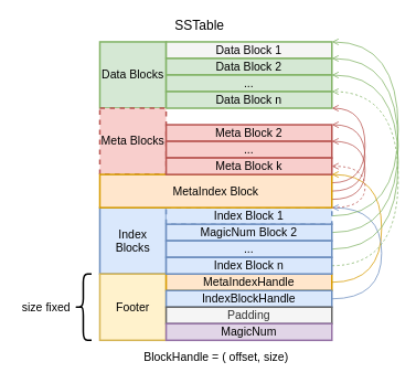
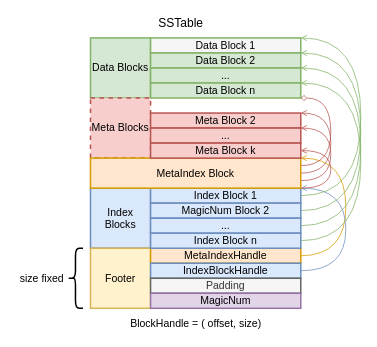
  <mxCell id="0" />
  <mxCell id="1" parent="0" />
  <mxCell id="2" value="&lt;font style=&quot;font-size: 14px&quot;&gt;Data Blocks&lt;/font&gt;" style="rounded=0;whiteSpace=wrap;html=1;strokeWidth=2;fillColor=#d5e8d4;strokeColor=#82b366;" parent="1" vertex="1"><mxGeometry x="120" y="50" width="80" height="80" as="geometry" /></mxCell>
  <mxCell id="3" value="&lt;font style=&quot;font-size: 14px&quot;&gt;Data Block 1&lt;/font&gt;" style="rounded=0;whiteSpace=wrap;html=1;strokeWidth=2;fillColor=#f5f5f5;strokeColor=#82b366;" parent="1" vertex="1"><mxGeometry x="200" y="50" width="200" height="20" as="geometry" /></mxCell>
  <mxCell id="4" value="&lt;font style=&quot;font-size: 14px&quot;&gt;Data Block 2&lt;/font&gt;" style="rounded=0;whiteSpace=wrap;html=1;strokeWidth=2;fillColor=#d5e8d4;strokeColor=#82b366;" parent="1" vertex="1"><mxGeometry x="200" y="70" width="200" height="20" as="geometry" /></mxCell>
  <mxCell id="5" value="&lt;font style=&quot;font-size: 14px&quot;&gt;...&lt;/font&gt;" style="rounded=0;whiteSpace=wrap;html=1;strokeWidth=2;fillColor=#d5e8d4;strokeColor=#82b366;" parent="1" vertex="1"><mxGeometry x="200" y="90" width="200" height="20" as="geometry" /></mxCell>
  <mxCell id="6" value="&lt;font style=&quot;font-size: 14px&quot;&gt;Index Blocks&lt;br&gt;&lt;/font&gt;" style="rounded=0;whiteSpace=wrap;html=1;strokeWidth=2;fillColor=#dae8fc;strokeColor=#6c8ebf;" parent="1" vertex="1"><mxGeometry x="120" y="250" width="80" height="80" as="geometry" /></mxCell>
  <mxCell id="7" value="&lt;font style=&quot;font-size: 14px&quot;&gt;Footer&lt;br&gt;&lt;/font&gt;" style="rounded=0;whiteSpace=wrap;html=1;strokeWidth=2;fillColor=#fff2cc;strokeColor=#d6b656;" parent="1" vertex="1"><mxGeometry x="120" y="330" width="80" height="80" as="geometry" /></mxCell>
  <mxCell id="8" style="edgeStyle=orthogonalEdgeStyle;curved=1;rounded=0;orthogonalLoop=1;jettySize=auto;html=1;exitX=1;exitY=0.5;exitDx=0;exitDy=0;entryX=1;entryY=1;entryDx=0;entryDy=0;endArrow=open;endFill=0;strokeWidth=1;fillColor=#ffe6cc;strokeColor=#d79b00;" edge="1" parent="1" source="9" target="35"><mxGeometry relative="1" as="geometry"><Array as="points"><mxPoint x="460" y="340" /><mxPoint x="460" y="210" /></Array></mxGeometry></mxCell>
  <mxCell id="9" value="&lt;font style=&quot;font-size: 14px&quot;&gt;MetaIndexHandle&lt;br&gt;&lt;/font&gt;" style="rounded=0;whiteSpace=wrap;html=1;strokeWidth=2;fillColor=#ffe6cc;strokeColor=#d79b00;" parent="1" vertex="1"><mxGeometry x="200" y="330" width="200" height="20" as="geometry" /></mxCell>
  <mxCell id="10" style="edgeStyle=orthogonalEdgeStyle;curved=1;rounded=0;orthogonalLoop=1;jettySize=auto;html=1;exitX=1;exitY=0.5;exitDx=0;exitDy=0;entryX=1;entryY=0;entryDx=0;entryDy=0;endArrow=open;endFill=0;strokeWidth=1;fillColor=#dae8fc;strokeColor=#6c8ebf;" edge="1" parent="1" source="11" target="17"><mxGeometry relative="1" as="geometry"><Array as="points"><mxPoint x="460" y="360" /><mxPoint x="460" y="250" /></Array></mxGeometry></mxCell>
  <mxCell id="11" value="&lt;font style=&quot;font-size: 14px&quot;&gt;IndexBlockHandle&lt;br&gt;&lt;/font&gt;" style="rounded=0;whiteSpace=wrap;html=1;strokeWidth=2;fillColor=#dae8fc;strokeColor=#6c8ebf;" parent="1" vertex="1"><mxGeometry x="200" y="350" width="200" height="20" as="geometry" /></mxCell>
  <mxCell id="12" value="&lt;font style=&quot;font-size: 14px&quot;&gt;BlockHandle = ( offset, size)&lt;/font&gt;" style="text;html=1;align=center;verticalAlign=middle;resizable=0;points=[];autosize=1;" parent="1" vertex="1"><mxGeometry x="165" y="420" width="190" height="20" as="geometry" /></mxCell>
  <mxCell id="13" value="&lt;font style=&quot;font-size: 14px&quot;&gt;Padding&lt;br&gt;&lt;/font&gt;" style="rounded=0;whiteSpace=wrap;html=1;strokeWidth=2;fillColor=#f5f5f5;strokeColor=#666666;fontColor=#333333;" parent="1" vertex="1"><mxGeometry x="200" y="370" width="200" height="20" as="geometry" /></mxCell>
  <mxCell id="14" value="&lt;font style=&quot;font-size: 14px&quot;&gt;MagicNum&lt;br&gt;&lt;/font&gt;" style="rounded=0;whiteSpace=wrap;html=1;strokeWidth=2;fillColor=#e1d5e7;strokeColor=#9673a6;" parent="1" vertex="1"><mxGeometry x="200" y="390" width="200" height="20" as="geometry" /></mxCell>
  <mxCell id="15" value="&lt;font style=&quot;font-size: 14px&quot;&gt;Data Block n&lt;/font&gt;" style="rounded=0;whiteSpace=wrap;html=1;strokeWidth=2;fillColor=#d5e8d4;strokeColor=#82b366;" parent="1" vertex="1"><mxGeometry x="200" y="110" width="200" height="20" as="geometry" /></mxCell>
  <mxCell id="16" style="edgeStyle=orthogonalEdgeStyle;curved=1;rounded=0;orthogonalLoop=1;jettySize=auto;html=1;exitX=1;exitY=0.5;exitDx=0;exitDy=0;entryX=1;entryY=0;entryDx=0;entryDy=0;endArrow=open;endFill=0;strokeWidth=1;fillColor=#d5e8d4;strokeColor=#82b366;" edge="1" parent="1" source="17" target="3"><mxGeometry relative="1" as="geometry"><Array as="points"><mxPoint x="480" y="260" /><mxPoint x="480" y="50" /></Array></mxGeometry></mxCell>
- <mxCell id="17" value="&lt;font style=&quot;font-size: 14px&quot;&gt;Index Block 1&lt;/font&gt;" style="rounded=0;whiteSpace=wrap;html=1;strokeWidth=2;fillColor=#dae8fc;strokeColor=#6c8ebf;dashed=1;" parent="1" vertex="1"><mxGeometry x="200" y="250" width="200" height="20" as="geometry" /></mxCell>
+ <mxCell id="17" value="&lt;font style=&quot;font-size: 14px&quot;&gt;Index Block 1&lt;/font&gt;" style="rounded=0;whiteSpace=wrap;html=1;strokeWidth=2;fillColor=#dae8fc;strokeColor=#6c8ebf;" parent="1" vertex="1"><mxGeometry x="200" y="250" width="200" height="20" as="geometry" /></mxCell>
  <mxCell id="18" style="edgeStyle=orthogonalEdgeStyle;curved=1;rounded=0;orthogonalLoop=1;jettySize=auto;html=1;exitX=1;exitY=0.5;exitDx=0;exitDy=0;entryX=1;entryY=0;entryDx=0;entryDy=0;endArrow=open;endFill=0;strokeWidth=1;fillColor=#d5e8d4;strokeColor=#82b366;" edge="1" parent="1" source="19" target="4"><mxGeometry relative="1" as="geometry"><Array as="points"><mxPoint x="480" y="280" /><mxPoint x="480" y="70" /></Array></mxGeometry></mxCell>
  <mxCell id="19" value="&lt;font style=&quot;font-size: 14px&quot;&gt;MagicNum Block 2&lt;/font&gt;" style="rounded=0;whiteSpace=wrap;html=1;strokeWidth=2;fillColor=#dae8fc;strokeColor=#6c8ebf;" parent="1" vertex="1"><mxGeometry x="200" y="270" width="200" height="20" as="geometry" /></mxCell>
  <mxCell id="20" style="edgeStyle=orthogonalEdgeStyle;curved=1;rounded=0;orthogonalLoop=1;jettySize=auto;html=1;exitX=1;exitY=0.5;exitDx=0;exitDy=0;entryX=1;entryY=1;entryDx=0;entryDy=0;endArrow=open;endFill=0;strokeWidth=1;fillColor=#d5e8d4;strokeColor=#82b366;" edge="1" parent="1" source="21" target="4"><mxGeometry relative="1" as="geometry"><Array as="points"><mxPoint x="480" y="300" /><mxPoint x="480" y="90" /></Array></mxGeometry></mxCell>
  <mxCell id="21" value="&lt;font style=&quot;font-size: 14px&quot;&gt;...&lt;/font&gt;" style="rounded=0;whiteSpace=wrap;html=1;strokeWidth=2;fillColor=#dae8fc;strokeColor=#6c8ebf;" parent="1" vertex="1"><mxGeometry x="200" y="290" width="200" height="20" as="geometry" /></mxCell>
- <mxCell id="22" style="edgeStyle=orthogonalEdgeStyle;curved=1;rounded=0;orthogonalLoop=1;jettySize=auto;html=1;exitX=1;exitY=0.5;exitDx=0;exitDy=0;entryX=1;entryY=0;entryDx=0;entryDy=0;endArrow=open;endFill=0;strokeWidth=1;fillColor=#d5e8d4;strokeColor=#82b366;dashed=1;" edge="1" parent="1" source="23" target="15"><mxGeometry relative="1" as="geometry"><Array as="points"><mxPoint x="480" y="320" /><mxPoint x="480" y="110" /></Array></mxGeometry></mxCell>
+ <mxCell id="22" style="edgeStyle=orthogonalEdgeStyle;curved=1;rounded=0;orthogonalLoop=1;jettySize=auto;html=1;exitX=1;exitY=0.5;exitDx=0;exitDy=0;entryX=1;entryY=0;entryDx=0;entryDy=0;endArrow=open;endFill=0;strokeWidth=1;fillColor=#d5e8d4;strokeColor=#82b366;" edge="1" parent="1" source="23" target="15"><mxGeometry relative="1" as="geometry"><Array as="points"><mxPoint x="480" y="320" /><mxPoint x="480" y="110" /></Array></mxGeometry></mxCell>
  <mxCell id="23" value="&lt;font style=&quot;font-size: 14px&quot;&gt;Index Block n&lt;/font&gt;" style="rounded=0;whiteSpace=wrap;html=1;strokeWidth=2;fillColor=#dae8fc;strokeColor=#6c8ebf;" parent="1" vertex="1"><mxGeometry x="200" y="310" width="200" height="20" as="geometry" /></mxCell>
  <mxCell id="24" value="&lt;font style=&quot;font-size: 16px&quot;&gt;SSTable&lt;/font&gt;" style="text;html=1;align=center;verticalAlign=middle;resizable=0;points=[];autosize=1;" parent="1" vertex="1"><mxGeometry x="200" y="20" width="80" height="20" as="geometry" /></mxCell>
  <mxCell id="25" value="" style="shape=curlyBracket;whiteSpace=wrap;html=1;rounded=1;strokeWidth=2;" parent="1" vertex="1"><mxGeometry x="90" y="330" width="20" height="80" as="geometry" /></mxCell>
  <mxCell id="26" value="&lt;font style=&quot;font-size: 14px&quot;&gt;size fixed&lt;/font&gt;" style="text;html=1;align=center;verticalAlign=middle;resizable=0;points=[];autosize=1;" parent="1" vertex="1"><mxGeometry x="20" y="360" width="70" height="20" as="geometry" /></mxCell>
  <mxCell id="27" value="&lt;font style=&quot;font-size: 14px&quot;&gt;Meta Blocks&lt;/font&gt;" style="rounded=0;whiteSpace=wrap;html=1;strokeWidth=2;fillColor=#f8cecc;strokeColor=#b85450;dashed=1;" parent="1" vertex="1"><mxGeometry x="120" y="130" width="80" height="80" as="geometry" /></mxCell>
- <mxCell id="28" style="edgeStyle=orthogonalEdgeStyle;curved=1;rounded=0;orthogonalLoop=1;jettySize=auto;html=1;exitX=1;exitY=0.25;exitDx=0;exitDy=0;entryX=1;entryY=1;entryDx=0;entryDy=0;endArrow=open;endFill=0;strokeWidth=1;fillColor=#f8cecc;strokeColor=#b85450;" edge="1" parent="1" source="32" target="15"><mxGeometry relative="1" as="geometry"><Array as="points"><mxPoint x="440" y="220" /><mxPoint x="440" y="130" /></Array></mxGeometry></mxCell>
+ <mxCell id="28" style="edgeStyle=orthogonalEdgeStyle;curved=1;rounded=0;orthogonalLoop=1;jettySize=auto;html=1;exitX=1;exitY=0.25;exitDx=0;exitDy=0;entryX=1;entryY=1;entryDx=0;entryDy=0;endArrow=diamond;endFill=0;strokeWidth=1;fillColor=#f8cecc;strokeColor=#b85450;" edge="1" parent="1" source="32" target="15"><mxGeometry relative="1" as="geometry"><Array as="points"><mxPoint x="440" y="220" /><mxPoint x="440" y="130" /></Array></mxGeometry></mxCell>
  <mxCell id="29" style="edgeStyle=orthogonalEdgeStyle;curved=1;rounded=0;orthogonalLoop=1;jettySize=auto;html=1;exitX=1;exitY=0.5;exitDx=0;exitDy=0;entryX=1;entryY=0;entryDx=0;entryDy=0;endArrow=open;endFill=0;strokeWidth=1;fillColor=#f8cecc;strokeColor=#b85450;" edge="1" parent="1" source="32" target="33"><mxGeometry relative="1" as="geometry"><Array as="points"><mxPoint x="440" y="230" /><mxPoint x="440" y="150" /></Array></mxGeometry></mxCell>
  <mxCell id="30" style="edgeStyle=orthogonalEdgeStyle;curved=1;rounded=0;orthogonalLoop=1;jettySize=auto;html=1;exitX=1;exitY=0.75;exitDx=0;exitDy=0;entryX=1;entryY=1;entryDx=0;entryDy=0;endArrow=open;endFill=0;strokeWidth=1;fillColor=#f8cecc;strokeColor=#b85450;" edge="1" parent="1" source="32" target="33"><mxGeometry relative="1" as="geometry"><Array as="points"><mxPoint x="440" y="240" /><mxPoint x="440" y="170" /></Array></mxGeometry></mxCell>
- <mxCell id="31" style="edgeStyle=orthogonalEdgeStyle;curved=1;rounded=0;orthogonalLoop=1;jettySize=auto;html=1;exitX=1;exitY=1;exitDx=0;exitDy=0;entryX=1;entryY=0.5;entryDx=0;entryDy=0;endArrow=open;endFill=0;strokeWidth=1;fillColor=#f8cecc;strokeColor=#b85450;dashed=1;" edge="1" parent="1" source="32" target="35"><mxGeometry relative="1" as="geometry"><Array as="points"><mxPoint x="440" y="250" /><mxPoint x="440" y="200" /></Array></mxGeometry></mxCell>
+ <mxCell id="31" style="edgeStyle=orthogonalEdgeStyle;curved=1;rounded=0;orthogonalLoop=1;jettySize=auto;html=1;exitX=1;exitY=1;exitDx=0;exitDy=0;entryX=1;entryY=0.5;entryDx=0;entryDy=0;endArrow=open;endFill=0;strokeWidth=1;fillColor=#f8cecc;strokeColor=#b85450;" edge="1" parent="1" source="32" target="35"><mxGeometry relative="1" as="geometry"><Array as="points"><mxPoint x="440" y="250" /><mxPoint x="440" y="200" /></Array></mxGeometry></mxCell>
  <mxCell id="32" value="&lt;font style=&quot;font-size: 14px&quot;&gt;MetaIndex Block&lt;br&gt;&lt;/font&gt;" style="rounded=0;whiteSpace=wrap;html=1;strokeWidth=2;fillColor=#ffe6cc;strokeColor=#d79b00;" parent="1" vertex="1"><mxGeometry x="120" y="210" width="280" height="40" as="geometry" /></mxCell>
  <mxCell id="33" value="&lt;font style=&quot;font-size: 14px&quot;&gt;Meta Block 2&lt;/font&gt;" style="rounded=0;whiteSpace=wrap;html=1;strokeWidth=2;fillColor=#f8cecc;strokeColor=#b85450;" vertex="1" parent="1"><mxGeometry x="200" y="150" width="200" height="20" as="geometry" /></mxCell>
  <mxCell id="34" value="&lt;font style=&quot;font-size: 14px&quot;&gt;...&lt;/font&gt;" style="rounded=0;whiteSpace=wrap;html=1;strokeWidth=2;fillColor=#f8cecc;strokeColor=#b85450;" vertex="1" parent="1"><mxGeometry x="200" y="170" width="200" height="20" as="geometry" /></mxCell>
  <mxCell id="35" value="&lt;font style=&quot;font-size: 14px&quot;&gt;Meta Block k&lt;/font&gt;" style="rounded=0;whiteSpace=wrap;html=1;strokeWidth=2;fillColor=#f8cecc;strokeColor=#b85450;" vertex="1" parent="1"><mxGeometry x="200" y="190" width="200" height="20" as="geometry" /></mxCell>
